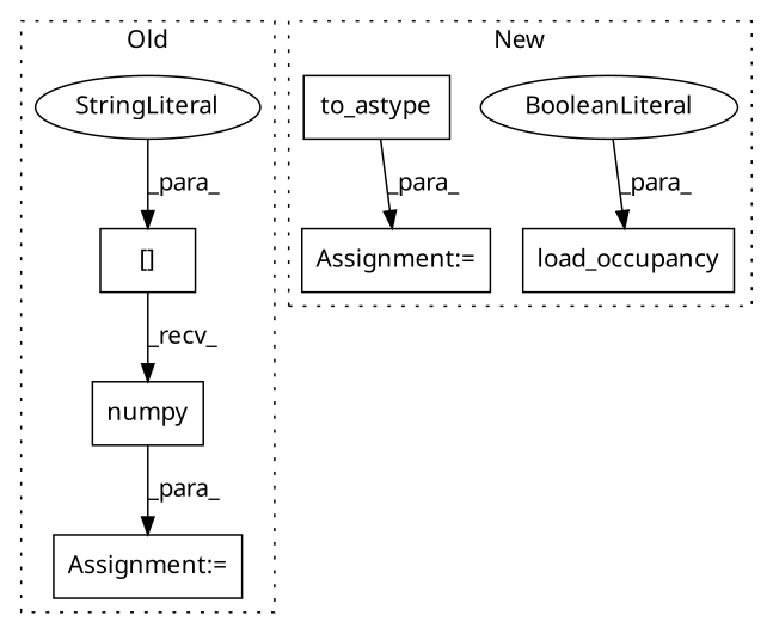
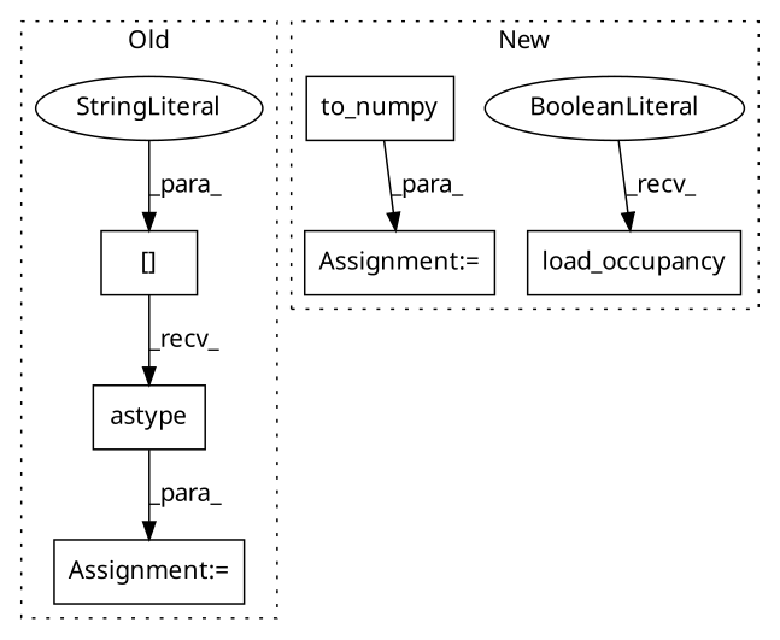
  digraph {
    fontname="Noto Sans"
    node [a=32 fontname="Noto Sans" l="15,1" shape=box]
    edge [fontname="Noto Sans"]
-   n1 [l="7,1" label=numpy s="4222,4232"]
+   n1 [l="7,1" label=astype s="4222,4232"]
    n2 [a=2 label="[]" s="4194,4220"]
    n3 [a=7 l=1 label="Assignment:=" s=4193]
    n4 [a=45 l=11 label=StringLiteral s=4209 shape=ellipse]
    n5 [label=load_occupancy s="3817,3836"]
    n6 [a=9 l=4 label=BooleanLiteral s=3832 shape=ellipse]
    n7 [a=7 l=2 label="Assignment:=" s=3815]
-   n8 [l=10 label=to_astype s=3838]
+   n8 [l=10 label=to_numpy s=3838]
    subgraph cluster_1 {
      label=Old
      style=dotted
      n1
      n2
      n3
      n4
    }
    subgraph cluster_2 {
      label=New
      style=dotted
      n5
      n6
      n7
      n8
    }
    n1 -> n3 [label=_para_]
    n2 -> n1 [label=_recv_]
    n4 -> n2 [label=_para_]
-   n6 -> n5 [label=_para_]
+   n6 -> n5 [label=_recv_]
    n8 -> n7 [label=_para_]
  }
